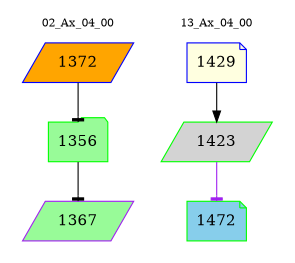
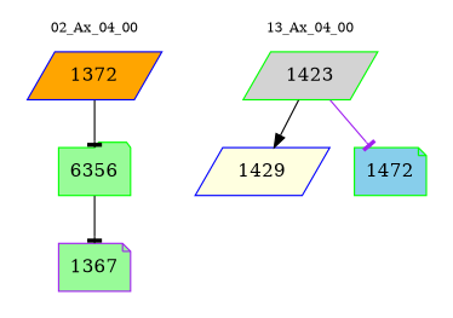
  digraph {
    node [color=green fillcolor=palegreen shape=note style=filled]
    edge [arrowhead=tee color=black]
    n1 [color=blue fillcolor=orange label=1372 shape=parallelogram]
-   n2 [label=1356 shape=folder]
-   n3 [color=purple label=1367 shape=parallelogram]
-   n4 [color=blue fillcolor=lightyellow label=1429]
+   n2 [label=6356 shape=folder]
+   n3 [color=purple label=1367]
+   n4 [color=blue fillcolor=lightyellow label=1429 shape=parallelogram]
    n5 [fillcolor=lightgrey label=1423 shape=parallelogram]
    n6 [fillcolor=skyblue label=1472]
    subgraph cluster_1 {
      color=white
      fontsize=10
      label="02_Ax_04_00"
      n1
      n2
      n3
    }
    subgraph cluster_2 {
      color=white
      fontsize=10
      label="13_Ax_04_00"
      n4
      n5
      n6
    }
    n1 -> n2
    n2 -> n3
-   n4 -> n5 [arrowhead=normal]
+   n5 -> n4 [arrowhead=normal]
    n5 -> n6 [color=purple]
  }
